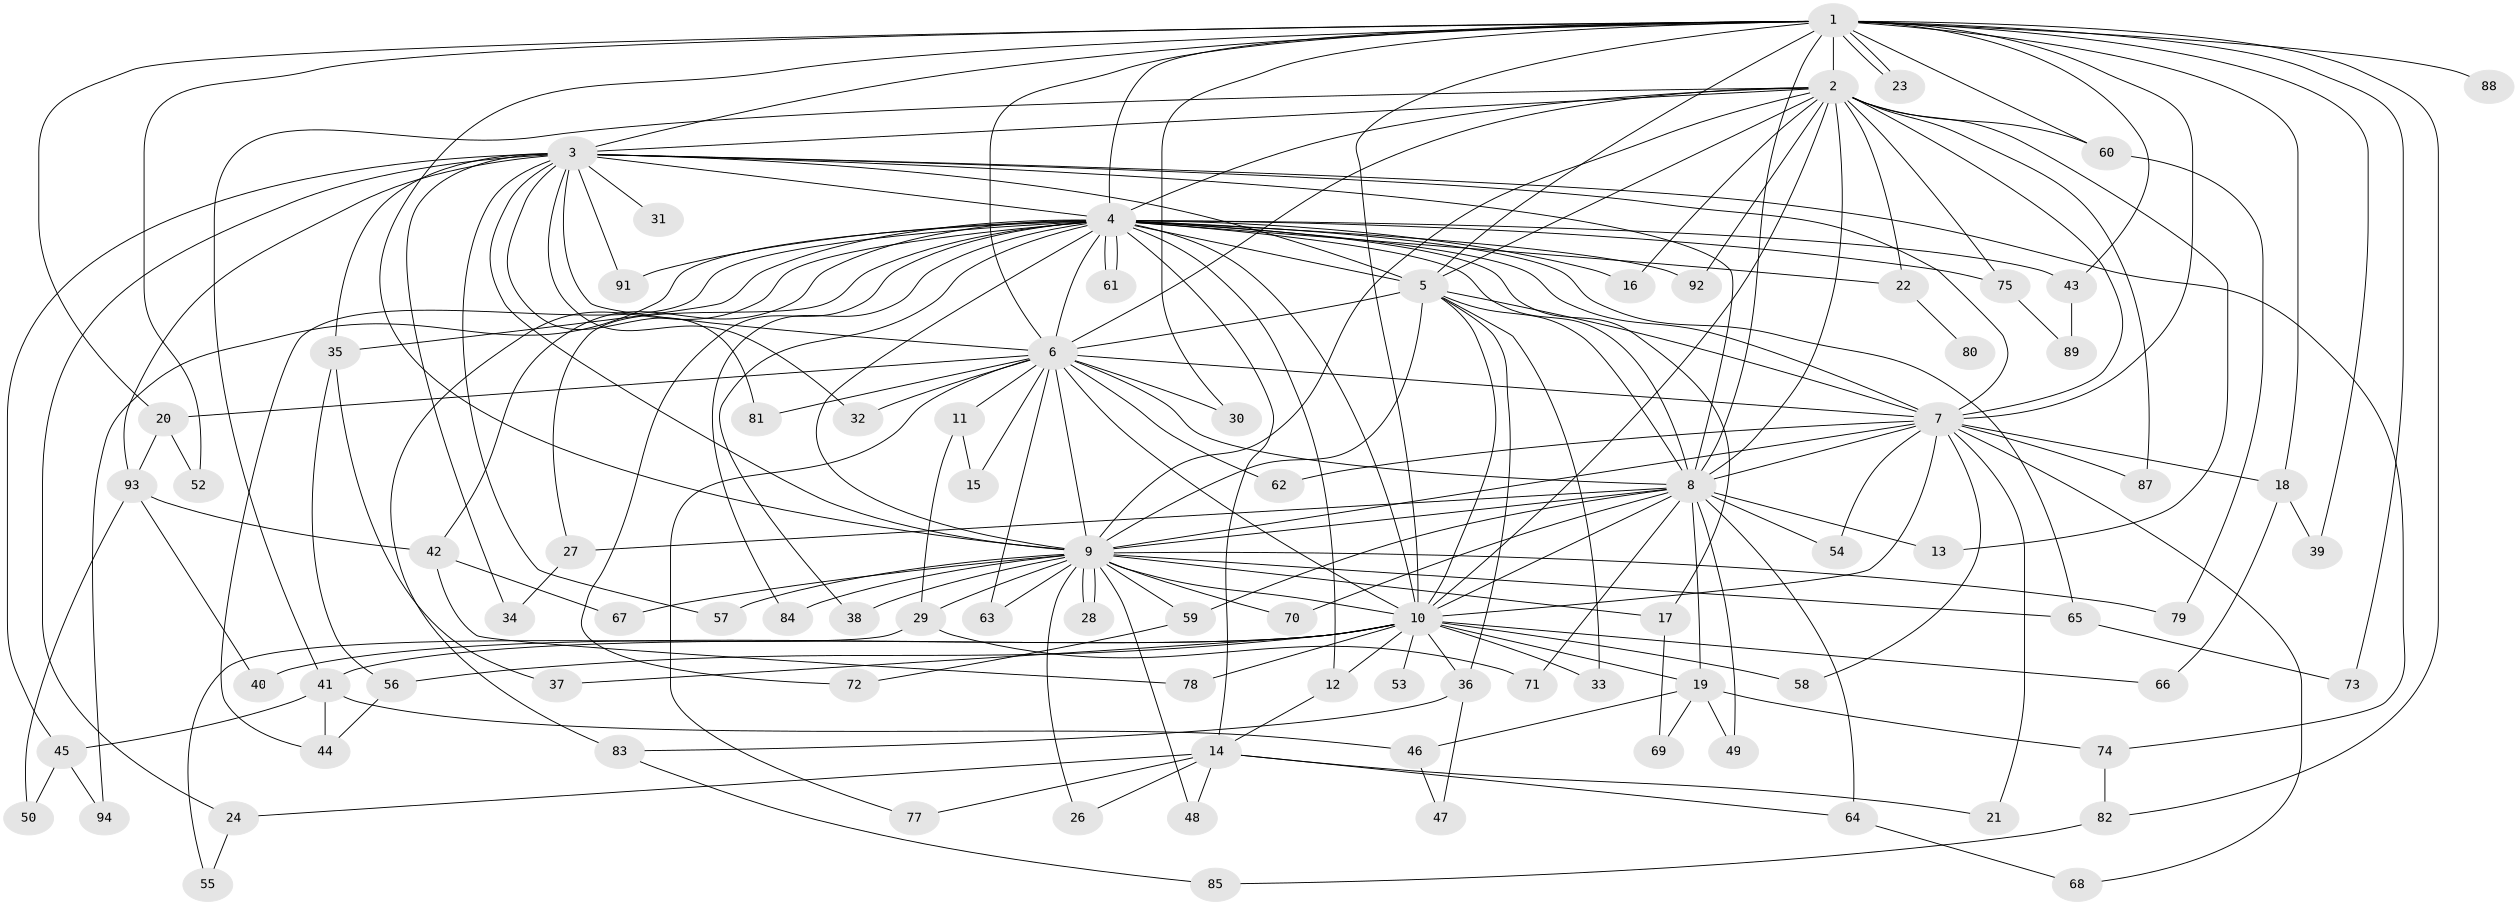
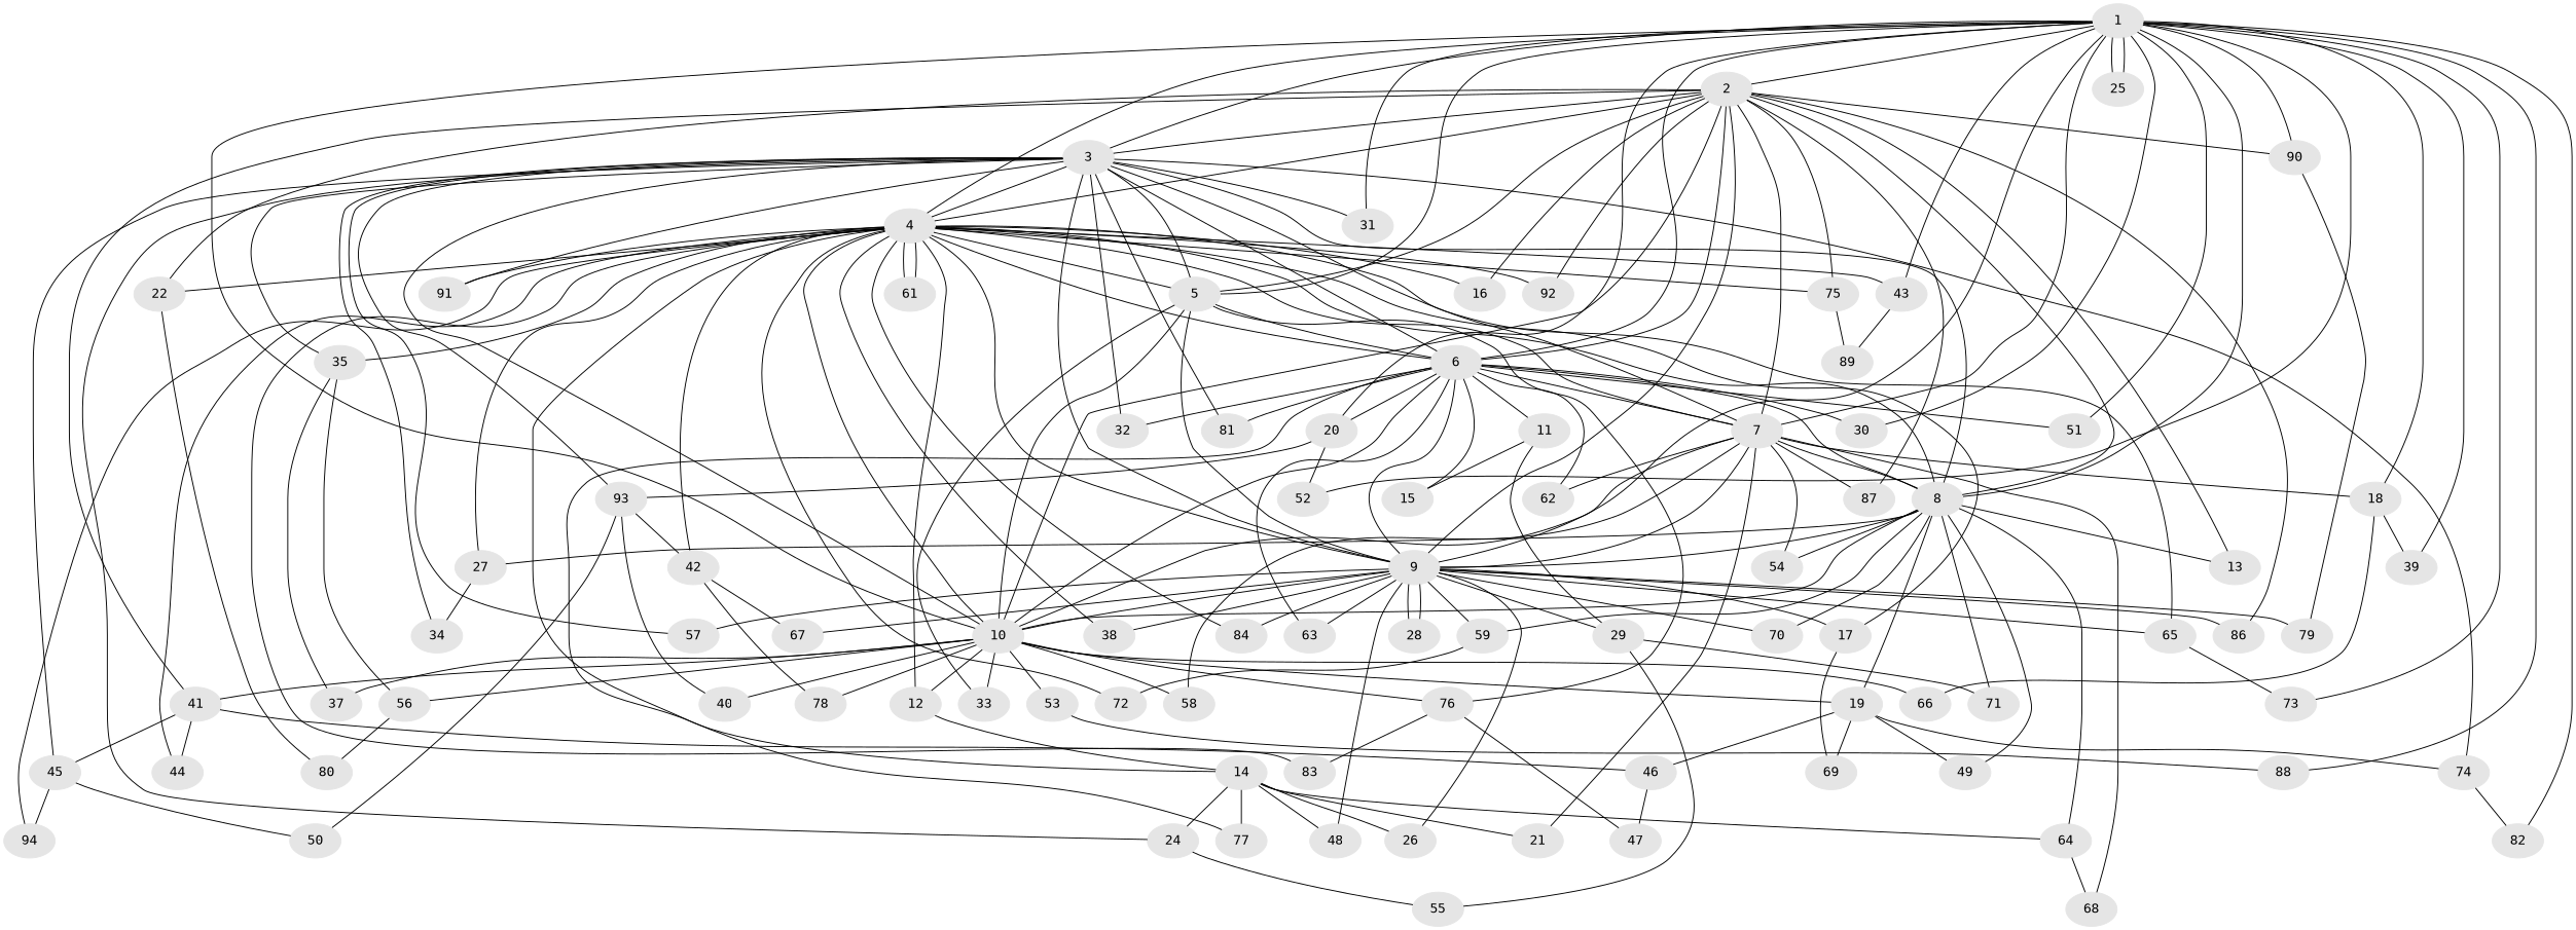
  graph {
    fontname="DejaVu Sans Mono"
    node [color=gray90 fontname="DejaVu Sans Mono" style=filled]
    edge [fontname="DejaVu Sans Mono"]
    1
    2
    3
    4
    5
    6
    7
    8
    9
    10
    18
    20
-   25 [label=23]
+   25
    30
    31
    39
    43
+   51
    52
-   60
+   60 [label=90]
    73
    82
    88
    13
    16
    22
    41
    75
+   86
    87
    92
    n32 [label=93]
    24
    32
    34
    35
    45
    57
    74
    81
    91
    12
    14
    17
    27
    38
    42
    44
    61
    65
    72
    83
    84
    n54 [label=94]
    33
-   36
+   36 [label=76]
    11
    15
    62
    63
    77
    21
    54
    58
    68
    19
    49
    59
    64
    70
    71
    26
    28
    29
    48
    67
    79
    53
    37
    40
    56
    66
    78
    89
-   85
    80
    46
    50
    55
    69
    47
    1 -- 2
    1 -- 3
    1 -- 4
    1 -- 5
    1 -- 6
    1 -- 7
    1 -- 8
    1 -- 9
    1 -- 10
    1 -- 18
    1 -- 20
    1 -- 25
    1 -- 25
    1 -- 30
+   1 -- 31
    1 -- 39
    1 -- 43
+   1 -- 51
    1 -- 52
    1 -- 60
    1 -- 73
    1 -- 82
    1 -- 88
    2 -- 3
    2 -- 4
    2 -- 5
    2 -- 6
    2 -- 7
    2 -- 8
    2 -- 9
    2 -- 10
    2 -- 60
    2 -- 13
    2 -- 16
    2 -- 22
    2 -- 41
    2 -- 75
+   2 -- 86
    2 -- 87
    2 -- 92
    3 -- 4
    3 -- 5
    3 -- 6
    3 -- 7
    3 -- 8
    3 -- 9
+   3 -- 10
    3 -- 31
    3 -- n32
    3 -- 24
    3 -- 32
    3 -- 34
    3 -- 35
    3 -- 45
    3 -- 57
    3 -- 74
    3 -- 81
    3 -- 91
    4 -- 5
    4 -- 6
    4 -- 7
    4 -- 8
    4 -- 9
    4 -- 10
    4 -- 43
    4 -- 16
    4 -- 22
    4 -- 75
    4 -- 92
    4 -- 35
    4 -- 91
    4 -- 12
    4 -- 14
    4 -- 17
    4 -- 27
    4 -- 38
    4 -- 42
    4 -- 44
    4 -- 61
    4 -- 61
    4 -- 65
    4 -- 72
    4 -- 83
    4 -- 84
    4 -- n54
    5 -- 6
-   5 -- 7
-   5 -- 8
    5 -- 9
    5 -- 10
    5 -- 33
    5 -- 36
    6 -- 7
    6 -- 8
    6 -- 9
    6 -- 10
    6 -- 20
    6 -- 30
+   6 -- 51
    6 -- 32
    6 -- 81
    6 -- 11
    6 -- 15
    6 -- 62
    6 -- 63
    6 -- 77
    7 -- 8
    7 -- 9
    7 -- 10
    7 -- 18
    7 -- 87
    7 -- 62
    7 -- 21
    7 -- 54
    7 -- 58
    7 -- 68
    8 -- 9
    8 -- 10
    8 -- 13
    8 -- 27
    8 -- 54
    8 -- 19
    8 -- 49
    8 -- 59
    8 -- 64
    8 -- 70
    8 -- 71
    9 -- 10
+   9 -- 86
    9 -- 57
    9 -- 17
    9 -- 38
    9 -- 65
    9 -- 84
    9 -- 63
    9 -- 59
    9 -- 70
    9 -- 26
    9 -- 28
    9 -- 28
    9 -- 29
    9 -- 48
    9 -- 67
    9 -- 79
    10 -- 41
    10 -- 12
    10 -- 33
    10 -- 36
    10 -- 58
    10 -- 19
    10 -- 53
    10 -- 37
    10 -- 40
    10 -- 56
    10 -- 66
    10 -- 78
    18 -- 39
    18 -- 66
    20 -- 52
    20 -- n32
    43 -- 89
    60 -- 79
-   82 -- 85
    22 -- 80
    41 -- 45
    41 -- 44
    41 -- 46
    75 -- 89
    n32 -- 42
    n32 -- 40
    n32 -- 50
    24 -- 55
    35 -- 37
    35 -- 56
    45 -- n54
    45 -- 50
    74 -- 82
    12 -- 14
    14 -- 24
    14 -- 77
    14 -- 21
    14 -- 64
    14 -- 26
    14 -- 48
    17 -- 69
    27 -- 34
    42 -- 67
    42 -- 78
    65 -- 73
-   83 -- 85
    36 -- 83
    36 -- 47
    11 -- 15
    11 -- 29
    19 -- 74
    19 -- 49
    19 -- 46
    19 -- 69
    59 -- 72
    64 -- 68
    29 -- 71
    29 -- 55
-   56 -- 44
+   53 -- 88
+   56 -- 80
    46 -- 47
  }
